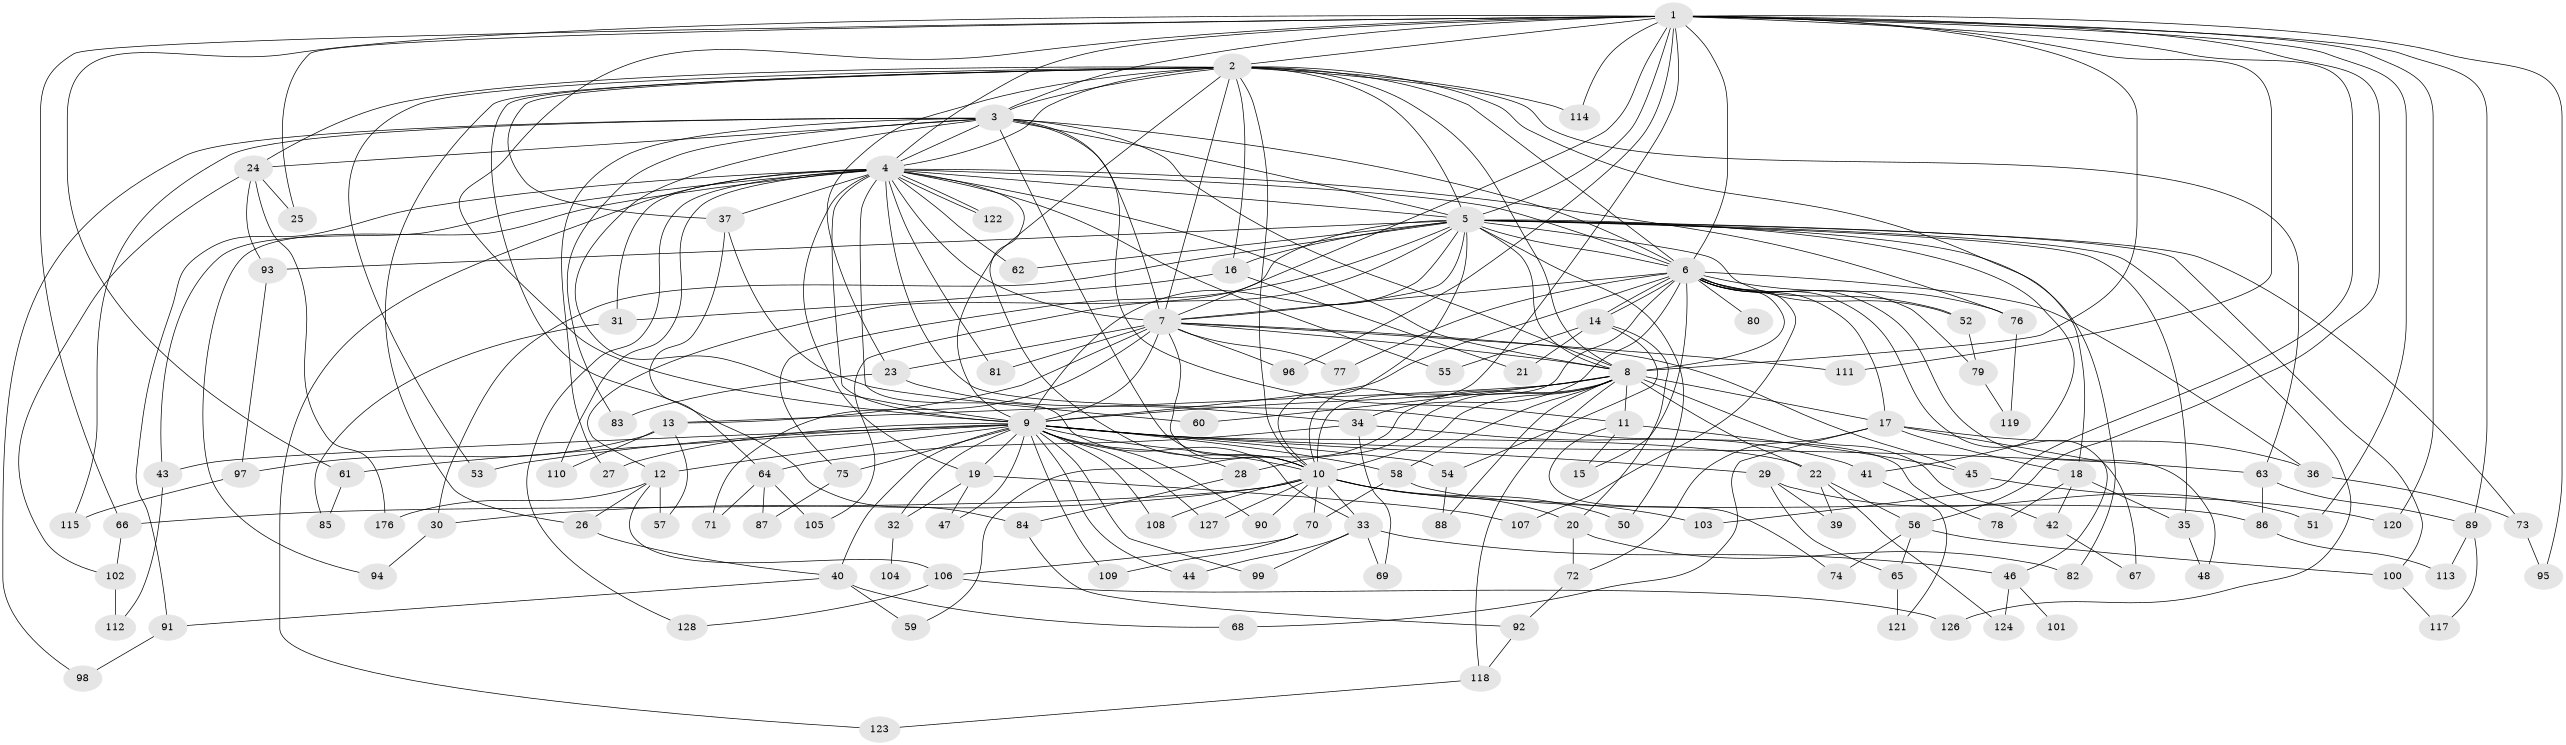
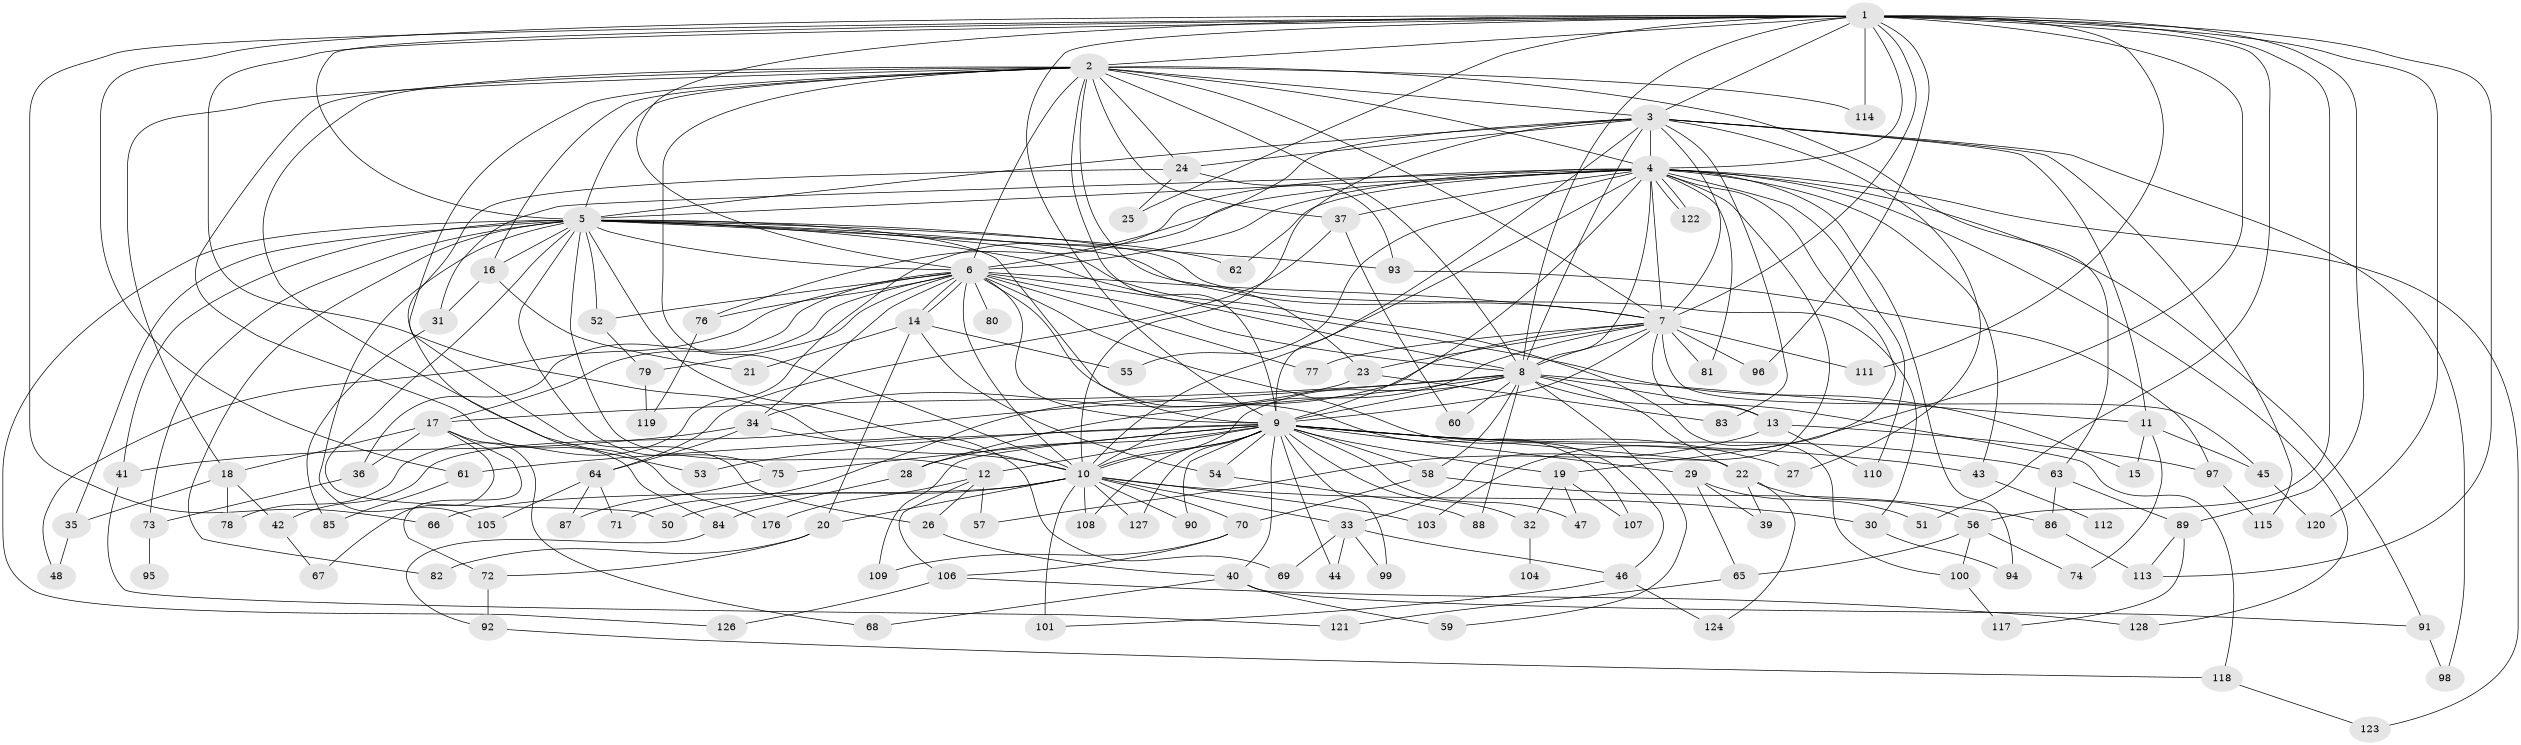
  graph {
    node [color=gray90 style=filled]
    1
    2
    3
    4
    5
    6
    7
    8
    9
    10
    25
    51
    56
    61
    66
    89
    95
    96
    103
    111
    114
    120
    16
    18
    23
    24
    26
    37
    53
    63
    84
    11
    27
    83
    98
    115
    19
    31
    33
    43
    55
    62
    76
    78
    81
    91
    94
    110
    122
    123
    128
    12
    30
    35
    41
    50
    52
    73
    75
    82
    93
    100
    105
    126
    14
    15
    17
    34
    36
    46
    48
    77
    79
    80
    107
    13
    45
    71
    22
    28
    42
    58
    59
    60
    88
    118
    29
    32
    40
    44
    47
    54
    90
    99
    108
    109
    127
    20
    70
    101
    74
    65
    85
-   102
    113
    117
    21
    n108 [label=176]
    39
    64
    86
    92
    69
    112
    119
    57
    106
    121
    87
    97
    67
    68
    72
    124
    104
    1 -- 2
    1 -- 3
    1 -- 4
    1 -- 5
    1 -- 6
    1 -- 7
    1 -- 8
    1 -- 9
    1 -- 10
    1 -- 25
    1 -- 51
    1 -- 56
    1 -- 61
    1 -- 66
    1 -- 89
-   1 -- 95
+   1 -- 113
    1 -- 96
    1 -- 103
    1 -- 111
    1 -- 114
    1 -- 120
    2 -- 3
    2 -- 4
    2 -- 5
    2 -- 6
    2 -- 7
    2 -- 8
    2 -- 9
    2 -- 10
    2 -- 114
    2 -- 16
    2 -- 18
    2 -- 23
    2 -- 24
    2 -- 26
    2 -- 37
    2 -- 53
    2 -- 63
    2 -- 84
    3 -- 4
    3 -- 5
    3 -- 6
    3 -- 7
    3 -- 8
    3 -- 9
    3 -- 10
    3 -- 24
    3 -- 11
    3 -- 27
    3 -- 83
    3 -- 98
    3 -- 115
    4 -- 5
    4 -- 6
    4 -- 7
    4 -- 8
    4 -- 9
    4 -- 10
    4 -- 37
    4 -- 19
    4 -- 31
    4 -- 33
    4 -- 43
    4 -- 55
    4 -- 62
    4 -- 76
    4 -- 78
    4 -- 81
    4 -- 91
    4 -- 94
    4 -- 110
    4 -- 122
    4 -- 122
    4 -- 123
    4 -- 128
    5 -- 6
    5 -- 7
    5 -- 8
    5 -- 9
    5 -- 10
    5 -- 16
    5 -- 62
    5 -- 12
    5 -- 30
    5 -- 35
    5 -- 41
    5 -- 50
    5 -- 52
    5 -- 73
    5 -- 75
    5 -- 82
    5 -- 93
    5 -- 100
    5 -- 105
    5 -- 126
    6 -- 7
    6 -- 8
    6 -- 9
    6 -- 10
    6 -- 76
    6 -- 52
    6 -- 14
    6 -- 14
    6 -- 15
    6 -- 17
    6 -- 34
    6 -- 36
    6 -- 46
    6 -- 48
    6 -- 77
    6 -- 79
    6 -- 80
    6 -- 107
    7 -- 8
    7 -- 9
    7 -- 10
    7 -- 96
    7 -- 111
    7 -- 23
    7 -- 81
    7 -- 77
    7 -- 13
    7 -- 45
    7 -- 71
    8 -- 9
    8 -- 10
    8 -- 11
    8 -- 17
    8 -- 13
    8 -- 22
    8 -- 28
    8 -- 42
    8 -- 58
    8 -- 59
    8 -- 60
    8 -- 88
    8 -- 118
    9 -- 10
    9 -- 61
    9 -- 53
    9 -- 63
    9 -- 27
    9 -- 19
    9 -- 43
    9 -- 12
    9 -- 75
    9 -- 22
    9 -- 28
    9 -- 58
    9 -- 29
    9 -- 32
    9 -- 40
    9 -- 44
    9 -- 47
    9 -- 54
    9 -- 90
    9 -- 99
    9 -- 108
    9 -- 109
    9 -- 127
    10 -- 66
    10 -- 103
    10 -- 33
    10 -- 30
    10 -- 50
    10 -- 90
    10 -- 108
    10 -- 127
    10 -- 20
    10 -- 70
+   10 -- 101
    56 -- 100
    56 -- 74
    56 -- 65
    61 -- 85
-   66 -- 102
    89 -- 113
    89 -- 117
    16 -- 31
    16 -- 21
    18 -- 78
    18 -- 35
    18 -- 42
    23 -- 83
    23 -- 34
    24 -- 25
    24 -- 93
-   24 -- 102
    24 -- n108
    26 -- 40
    37 -- 60
    37 -- 64
    63 -- 89
    63 -- 86
    84 -- 92
    11 -- 15
    11 -- 45
    11 -- 74
    19 -- 107
    19 -- 32
    19 -- 47
    31 -- 85
    33 -- 46
    33 -- 44
    33 -- 99
    33 -- 69
    43 -- 112
    76 -- 119
    91 -- 98
    12 -- 26
    12 -- n108
    12 -- 57
    12 -- 106
    30 -- 94
    35 -- 48
    41 -- 121
    52 -- 79
    73 -- 95
    75 -- 87
    93 -- 97
    100 -- 117
    14 -- 55
    14 -- 54
    14 -- 20
    14 -- 21
    17 -- 18
    17 -- 36
    17 -- 67
    17 -- 68
    17 -- 72
    34 -- 41
    34 -- 64
    34 -- 69
    36 -- 73
    46 -- 101
    46 -- 124
    79 -- 119
    13 -- 110
    13 -- 57
    13 -- 97
    45 -- 120
    22 -- 56
    22 -- 39
    22 -- 124
    28 -- 84
    42 -- 67
    58 -- 70
    58 -- 86
    118 -- 123
    29 -- 51
    29 -- 65
    29 -- 39
    32 -- 104
    40 -- 91
    40 -- 59
    40 -- 68
    54 -- 88
    20 -- 82
    20 -- 72
    70 -- 109
    70 -- 106
    65 -- 121
-   102 -- 112
    64 -- 105
    64 -- 71
    64 -- 87
    86 -- 113
    92 -- 118
    106 -- 128
    106 -- 126
    97 -- 115
    72 -- 92
  }
